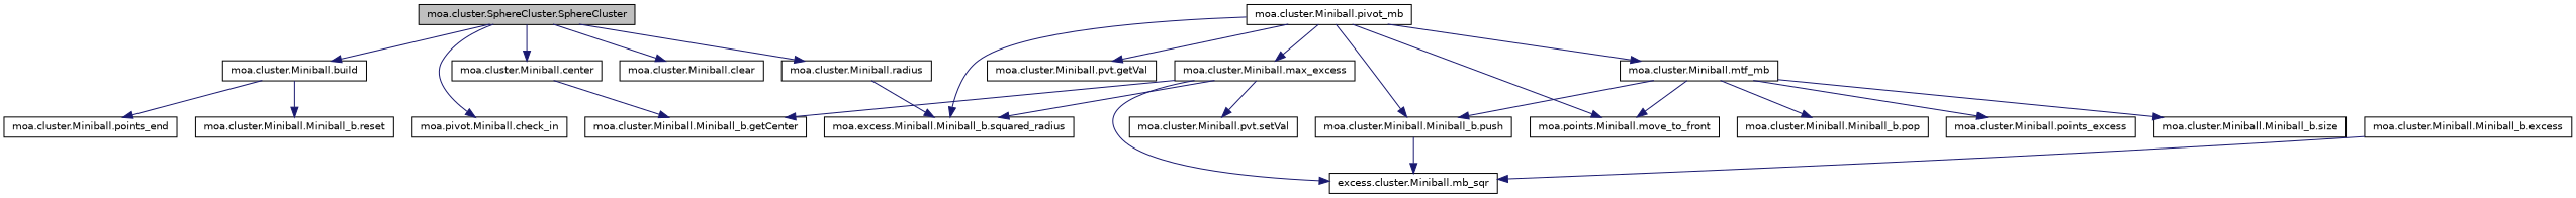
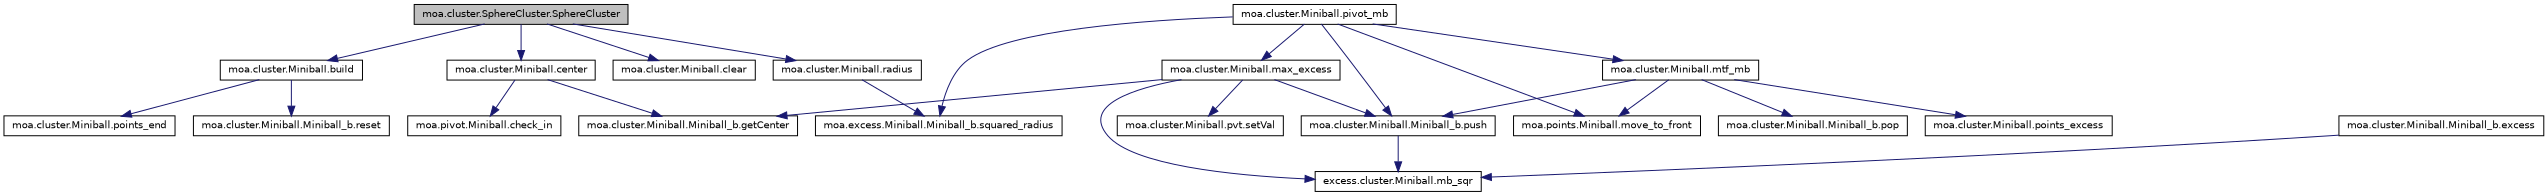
  digraph {
    rankdir=TB
    node [color=black fillcolor=white fontname=Helvetica fontsize=10 shape=record style=filled]
    edge [color=midnightblue fontname=Helvetica fontsize=10 labelfontname=Helvetica labelfontsize=10 style=solid]
    n1 [fillcolor=grey75 fontcolor=black height=0.2 label="moa.cluster.SphereCluster.SphereCluster" width=0.4]
    n2 [height=0.2 label="moa.cluster.Miniball.build" width=0.4]
    n3 [height=0.2 label="moa.cluster.Miniball.center" width=0.4]
    n4 [height=0.2 label="moa.pivot.Miniball.check_in" width=0.4]
    n5 [height=0.2 label="moa.cluster.Miniball.clear" width=0.4]
    n6 [height=0.2 label="moa.cluster.Miniball.radius" width=0.4]
    n7 [height=0.2 label="moa.cluster.Miniball.points_end" width=0.4]
    n8 [height=0.2 label="moa.cluster.Miniball.Miniball_b.reset" width=0.4]
    n9 [height=0.2 label="moa.cluster.Miniball.Miniball_b.getCenter" width=0.4]
    n10 [height=0.2 label="moa.excess.Miniball.Miniball_b.squared_radius" width=0.4]
    n11 [height=0.2 label="moa.cluster.Miniball.pivot_mb" width=0.4]
-   n12 [height=0.2 label="moa.cluster.Miniball.pvt.getVal" width=0.4]
    n13 [height=0.2 label="moa.cluster.Miniball.max_excess" width=0.4]
    n14 [height=0.2 label="moa.points.Miniball.move_to_front" width=0.4]
    n15 [height=0.2 label="moa.cluster.Miniball.mtf_mb" width=0.4]
    n16 [height=0.2 label="moa.cluster.Miniball.Miniball_b.push" width=0.4]
    n17 [height=0.2 label="excess.cluster.Miniball.mb_sqr" width=0.4]
    n18 [height=0.2 label="moa.cluster.Miniball.pvt.setVal" width=0.4]
    n19 [height=0.2 label="moa.cluster.Miniball.Miniball_b.pop" width=0.4]
    n20 [height=0.2 label="moa.cluster.Miniball.points_excess" width=0.4]
-   n21 [height=0.2 label="moa.cluster.Miniball.Miniball_b.size" width=0.4]
    n22 [height=0.2 label="moa.cluster.Miniball.Miniball_b.excess" width=0.4]
    n1 -> n2
    n1 -> n3
-   n1 -> n4
+   n3 -> n4
    n1 -> n5
    n1 -> n6
    n2 -> n7
    n2 -> n8
    n3 -> n9
    n6 -> n10
    n11 -> n10
-   n11 -> n12
    n11 -> n13
    n11 -> n14
    n11 -> n15
    n11 -> n16
    n13 -> n9
-   n13 -> n10
+   n13 -> n16
    n13 -> n17
    n13 -> n18
    n15 -> n14
    n15 -> n16
    n15 -> n19
    n15 -> n20
-   n15 -> n21
    n16 -> n17
    n22 -> n17
  }
